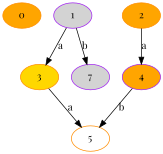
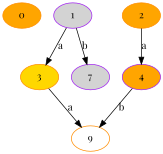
  strict digraph {
    fontname="Playfair Display"
    node [color=darkorange fillcolor=orange fontname="Playfair Display" style=filled]
    edge [fontname="Playfair Display"]
    0
    1 [color=purple fillcolor=lightgrey]
    3 [fillcolor=gold]
    7 [color=purple fillcolor=lightgrey]
-   5 [fillcolor=white]
+   5 [fillcolor=white label=9]
    2
    4 [color=purple]
    1 -> 3 [label=a]
    1 -> 7 [label=b]
    3 -> 5 [label=a]
    2 -> 4 [label=a]
    4 -> 5 [label=b]
  }
